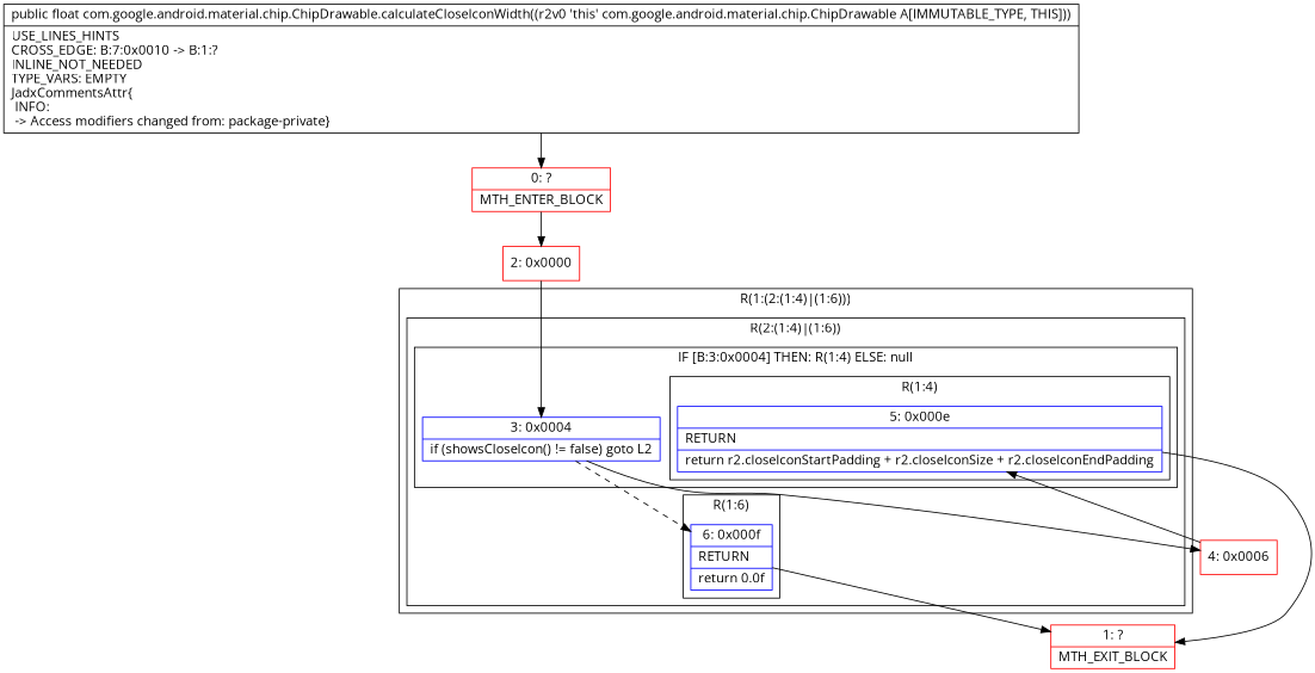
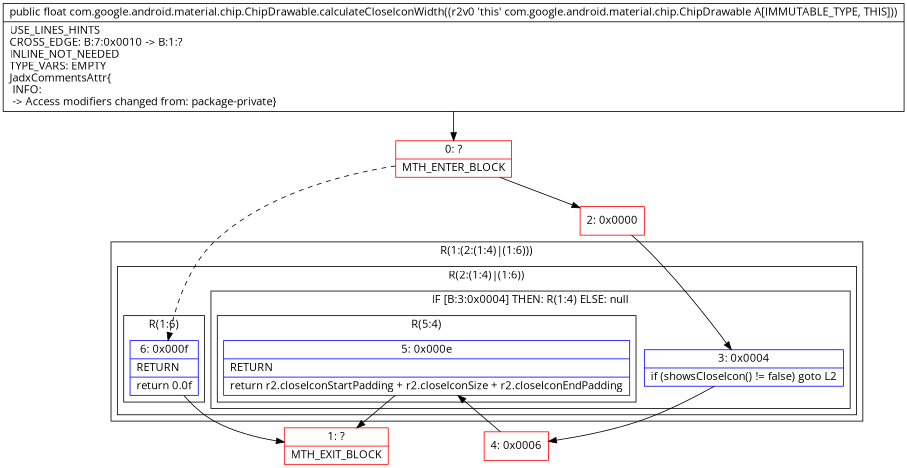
  digraph {
    fontname="Open Sans"
    node [color=red fontname="Open Sans" shape=record]
    edge [fontname="Open Sans"]
    n1 [color=blue label="{5\:\ 0x000e|RETURN\l|return r2.closeIconStartPadding + r2.closeIconSize + r2.closeIconEndPadding\l}"]
    n2 [color=blue label="{3\:\ 0x0004|if (showsCloseIcon() != false) goto L2\l}"]
    n3 [color=blue label="{6\:\ 0x000f|RETURN\l|return 0.0f\l}"]
    n4 [label="{1\:\ ?|MTH_EXIT_BLOCK\l}"]
    n5 [label="{4\:\ 0x0006}"]
    n6 [label="{0\:\ ?|MTH_ENTER_BLOCK\l}"]
    n7 [label="{2\:\ 0x0000}"]
    n8 [label="{public float com.google.android.material.chip.ChipDrawable.calculateCloseIconWidth((r2v0 'this' com.google.android.material.chip.ChipDrawable A[IMMUTABLE_TYPE, THIS]))  | USE_LINES_HINTS\lCROSS_EDGE: B:7:0x0010 \-\> B:1:?\lINLINE_NOT_NEEDED\lTYPE_VARS: EMPTY\lJadxCommentsAttr\{\l INFO: \l \-\> Access modifiers changed from: package\-private\}\l}" color=""]
    subgraph cluster_1 {
      label="R(1:(2:(1:4)|(1:6)))"
      subgraph cluster_2 {
        label="R(2:(1:4)|(1:6))"
        subgraph cluster_3 {
          label="IF [B:3:0x0004] THEN: R(1:4) ELSE: null"
          n2
          subgraph cluster_4 {
-           label="R(1:4)"
+           label="R(5:4)"
            n1
          }
        }
        subgraph cluster_5 {
          label="R(1:6)"
          n3
        }
      }
    }
    n1 -> n4
-   n2 -> n3 [style=dashed]
+   n6 -> n3 [style=dashed]
    n2 -> n5
    n3 -> n4
    n5 -> n1
    n6 -> n7
    n7 -> n2
    n8 -> n6
  }
